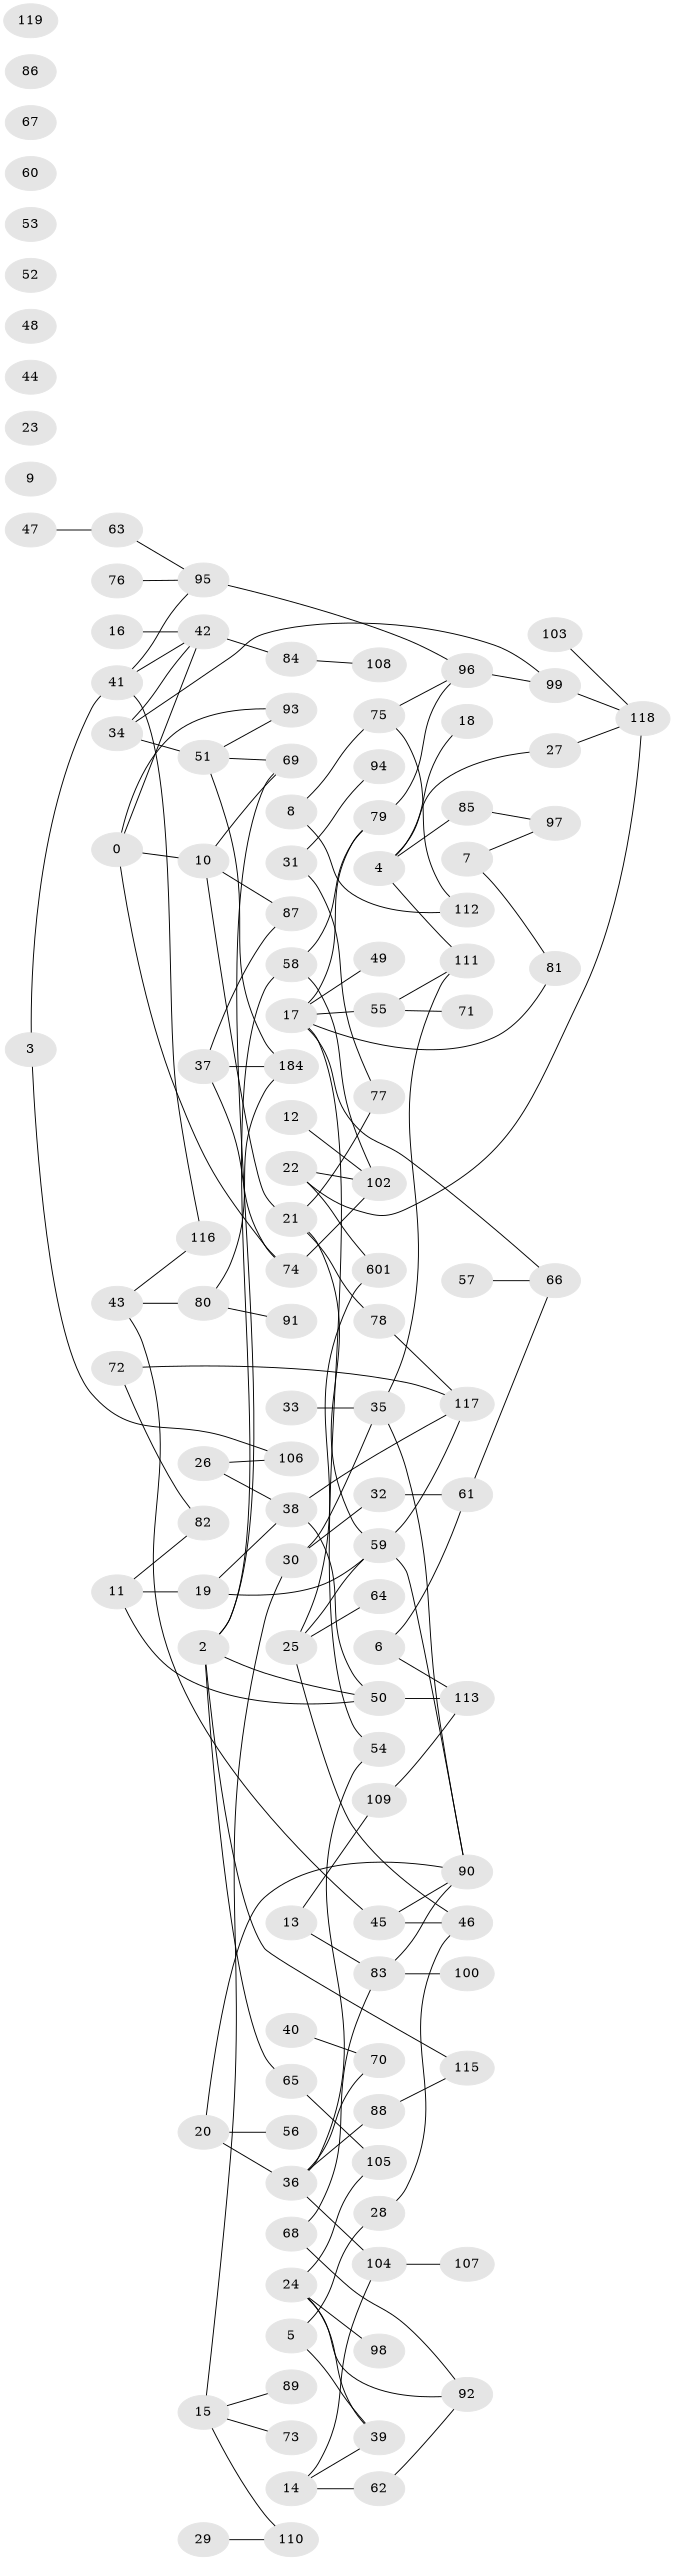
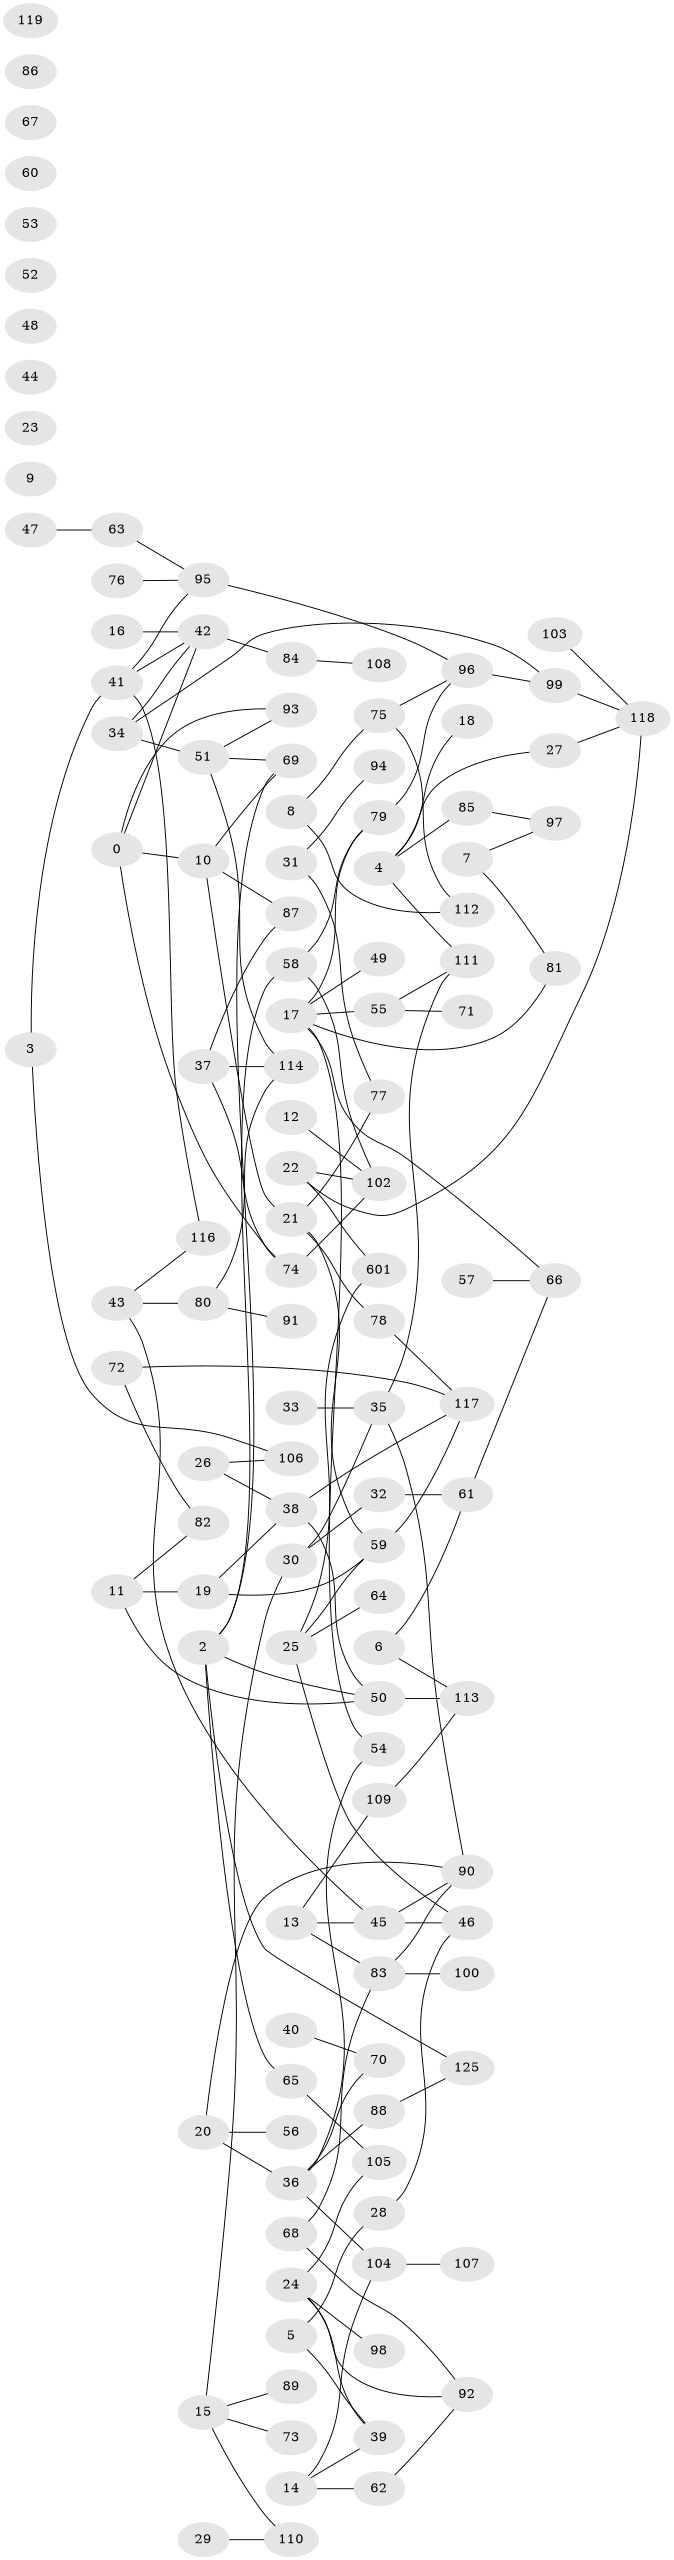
  graph {
    rankdir=LR
    node [color=gray90 style=filled]
    n1 [label=0]
    10
    42
    74
    93
    69
    21
    87
    84
    102
    2
    50
    58
    65
-   115
+   115 [label=125]
    113
    79
    105
    3
    41
    106
    95
    116
    4
    18
    27
    85
    111
    118
    97
    5
    28
    39
    46
    6
    61
    66
    7
    81
    8
    75
    112
    96
    9
    59
    77
    78
    11
    19
    82
    38
    12
    13
    45
    83
    109
    90
    100
    14
    62
    104
    92
    107
    15
    30
    73
    89
    110
    32
    35
    16
    17
    49
    54
    55
    71
    117
    20
    36
    56
    70
    88
    22
    n84 [label=601]
    23
    24
    98
    25
    64
    26
    29
    31
    94
    33
    34
    51
    99
-   114 [label=184]
+   114
    37
    40
    108
    43
    80
    91
    44
    47
    63
    48
    52
    53
    57
    60
    67
    68
    72
    76
    86
    103
    119
    n1 -- 10
    n1 -- 42
    n1 -- 74
    n1 -- 93
    10 -- 69
    10 -- 21
    10 -- 87
    42 -- 84
    74 -- 102
    21 -- 59
    21 -- 77
    21 -- 78
    84 -- 108
    2 -- 69
    2 -- 50
    2 -- 58
    2 -- 65
    2 -- 115
    50 -- 113
    58 -- 102
    58 -- 79
    65 -- 105
    79 -- 96
    3 -- 41
    3 -- 106
    41 -- 42
    41 -- 95
    41 -- 116
    95 -- 96
    4 -- 18
    4 -- 27
    4 -- 85
    4 -- 111
    27 -- 118
    85 -- 97
    5 -- 28
    5 -- 39
    28 -- 46
    6 -- 113
    6 -- 61
    61 -- 66
    7 -- 97
    7 -- 81
    8 -- 75
    8 -- 112
    75 -- 112
    75 -- 96
    96 -- 99
-   59 -- 90
    59 -- 117
    78 -- 117
    11 -- 50
    11 -- 19
    11 -- 82
    19 -- 59
    19 -- 38
    38 -- 50
    38 -- 117
    12 -- 102
+   13 -- 45
    13 -- 83
    13 -- 109
    45 -- 46
    45 -- 90
    83 -- 90
    83 -- 100
    109 -- 113
    14 -- 39
    14 -- 62
    14 -- 104
    62 -- 92
    104 -- 107
    15 -- 30
    15 -- 73
    15 -- 89
    15 -- 110
    30 -- 32
    30 -- 35
    32 -- 61
    35 -- 111
    35 -- 90
    16 -- 42
    17 -- 79
    17 -- 66
    17 -- 81
    17 -- 49
    17 -- 54
    17 -- 55
    55 -- 111
    55 -- 71
    20 -- 90
    20 -- 36
    20 -- 56
    36 -- 104
    36 -- 54
    36 -- 70
    36 -- 88
    88 -- 115
    22 -- 102
    22 -- 118
    22 -- n84
    24 -- 105
    24 -- 39
    24 -- 92
    24 -- 98
    25 -- 46
    25 -- 59
    25 -- n84
    25 -- 64
    26 -- 106
    26 -- 38
    29 -- 110
    31 -- 77
    31 -- 94
    33 -- 35
    34 -- 42
    34 -- 51
    34 -- 99
    51 -- 93
    51 -- 69
    51 -- 114
    99 -- 118
    37 -- 74
    37 -- 87
    37 -- 114
    40 -- 70
    43 -- 116
    43 -- 45
    43 -- 80
    80 -- 114
    80 -- 91
    47 -- 63
    63 -- 95
    57 -- 66
    68 -- 83
    68 -- 92
    72 -- 82
    72 -- 117
    76 -- 95
    103 -- 118
  }
